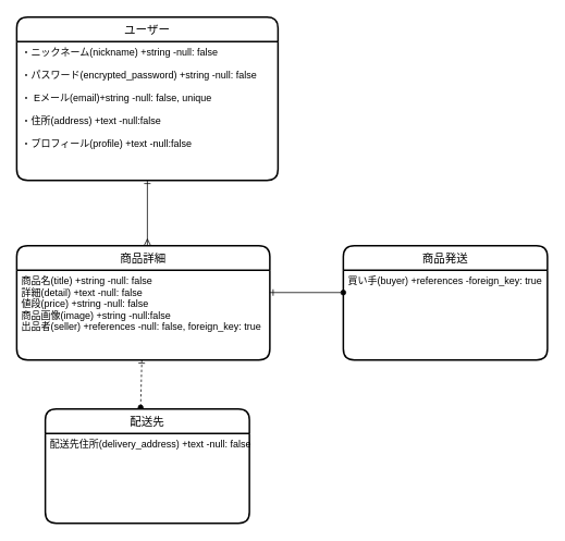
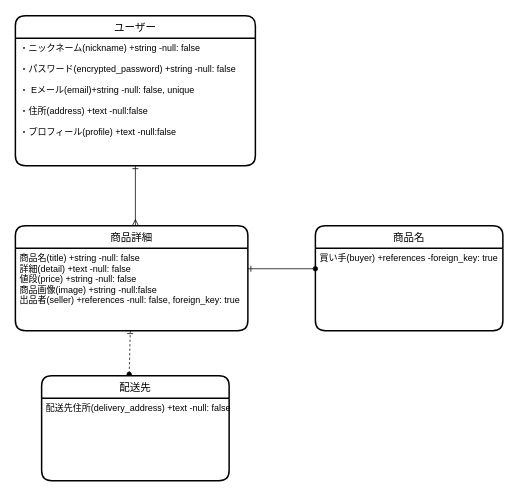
  <mxCell id="0" />
  <mxCell id="1" parent="0" />
  <mxCell id="2" value="ユーザー" style="swimlane;childLayout=stackLayout;horizontal=1;startSize=30;horizontalStack=0;rounded=1;fontSize=14;fontStyle=0;strokeWidth=2;resizeParent=0;resizeLast=1;shadow=0;dashed=0;align=center;" vertex="1" parent="1"><mxGeometry x="20" y="20" width="320" height="200" as="geometry" /></mxCell>
  <mxCell id="3" value="・ニックネーム(nickname) +string -null: false&#10;&#10;・パスワード(encrypted_password) +string -null: false&#10;&#10;・ Eメール(email)+string -null: false, unique&#10;&#10;・住所(address) +text -null:false&#10;&#10;・プロフィール(profile) +text -null:false" style="align=left;strokeColor=none;fillColor=none;spacingLeft=4;fontSize=12;verticalAlign=top;resizable=0;rotatable=0;part=1;" vertex="1" parent="2"><mxGeometry y="30" width="320" height="170" as="geometry" /></mxCell>
  <mxCell id="4" style="edgeStyle=none;html=1;entryX=0.467;entryY=-0.012;entryDx=0;entryDy=0;entryPerimeter=0;startArrow=ERone;startFill=0;endArrow=oval;endFill=1;dashed=1;" edge="1" parent="1" source="5" target="10"><mxGeometry relative="1" as="geometry" /></mxCell>
  <mxCell id="5" value="商品詳細" style="swimlane;childLayout=stackLayout;horizontal=1;startSize=30;horizontalStack=0;rounded=1;fontSize=14;fontStyle=0;strokeWidth=2;resizeParent=0;resizeLast=1;shadow=0;dashed=0;align=center;" vertex="1" parent="1"><mxGeometry x="20" y="300" width="310" height="140" as="geometry" /></mxCell>
  <mxCell id="6" value="商品名(title) +string -null: false&#10;詳細(detail) +text -null: false&#10;値段(price) +string -null: false&#10;商品画像(image) +string -null:false&#10;出品者(seller) +references -null: false, foreign_key: true" style="align=left;strokeColor=none;fillColor=none;spacingLeft=4;fontSize=12;verticalAlign=top;resizable=0;rotatable=0;part=1;" vertex="1" parent="5"><mxGeometry y="30" width="310" height="110" as="geometry" /></mxCell>
- <mxCell id="7" value="商品発送" style="swimlane;childLayout=stackLayout;horizontal=1;startSize=30;horizontalStack=0;rounded=1;fontSize=14;fontStyle=0;strokeWidth=2;resizeParent=0;resizeLast=1;shadow=0;dashed=0;align=center;" vertex="1" parent="1"><mxGeometry x="420" y="300" width="250" height="140" as="geometry" /></mxCell>
+ <mxCell id="7" value="商品名" style="swimlane;childLayout=stackLayout;horizontal=1;startSize=30;horizontalStack=0;rounded=1;fontSize=14;fontStyle=0;strokeWidth=2;resizeParent=0;resizeLast=1;shadow=0;dashed=0;align=center;" vertex="1" parent="1"><mxGeometry x="420" y="300" width="250" height="140" as="geometry" /></mxCell>
  <mxCell id="8" style="edgeStyle=none;html=1;startArrow=ERone;startFill=0;endArrow=ERmany;endFill=0;dashed=1;" edge="1" parent="7" source="9" target="7"><mxGeometry relative="1" as="geometry" /></mxCell>
  <mxCell id="9" value="買い手(buyer) +references -foreign_key: true" style="align=left;strokeColor=none;fillColor=none;spacingLeft=4;fontSize=12;verticalAlign=top;resizable=0;rotatable=0;part=1;" vertex="1" parent="7"><mxGeometry y="30" width="250" height="110" as="geometry" /></mxCell>
  <mxCell id="10" value="配送先" style="swimlane;childLayout=stackLayout;horizontal=1;startSize=30;horizontalStack=0;rounded=1;fontSize=14;fontStyle=0;strokeWidth=2;resizeParent=0;resizeLast=1;shadow=0;dashed=0;align=center;" vertex="1" parent="1"><mxGeometry x="55" y="500" width="250" height="140" as="geometry" /></mxCell>
  <mxCell id="11" style="edgeStyle=none;html=1;startArrow=ERone;startFill=0;endArrow=oval;endFill=1;" edge="1" parent="10" source="12" target="10"><mxGeometry relative="1" as="geometry" /></mxCell>
  <mxCell id="12" value="配送先住所(delivery_address) +text -null: false" style="align=left;strokeColor=none;fillColor=none;spacingLeft=4;fontSize=12;verticalAlign=top;resizable=0;rotatable=0;part=1;" vertex="1" parent="10"><mxGeometry y="30" width="250" height="110" as="geometry" /></mxCell>
  <mxCell id="13" value="" style="edgeStyle=none;html=1;endArrow=ERmany;endFill=0;startArrow=ERone;startFill=0;" edge="1" parent="1" source="3"><mxGeometry relative="1" as="geometry"><mxPoint x="180" y="300" as="targetPoint" /></mxGeometry></mxCell>
  <mxCell id="14" style="edgeStyle=none;html=1;exitX=1;exitY=0.25;exitDx=0;exitDy=0;entryX=0;entryY=0.25;entryDx=0;entryDy=0;startArrow=ERone;startFill=0;endArrow=oval;endFill=1;" edge="1" parent="1" source="6" target="9"><mxGeometry relative="1" as="geometry" /></mxCell>
